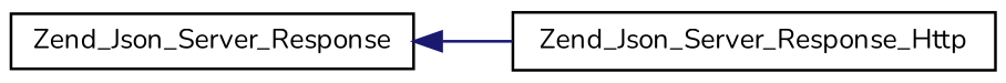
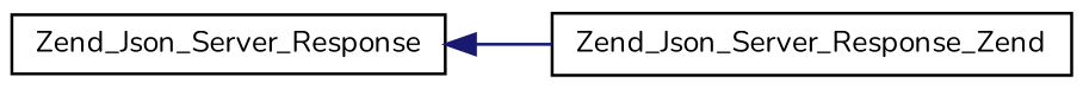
  digraph {
    rankdir=LR
    fontname=Nunito
    node [color=black fillcolor=white fontname=Nunito fontsize=10 shape=record style=filled]
    n1 [height=0.2 label=Zend_Json_Server_Response width=0.4]
-   n2 [height=0.2 label=Zend_Json_Server_Response_Http width=0.4]
+   n2 [height=0.2 label=Zend_Json_Server_Response_Zend width=0.4]
    n1 -> n2 [color=midnightblue dir=back fontname=Nunito fontsize=10 labelfontname=Helvetica labelfontsize=10 style=solid]
  }
